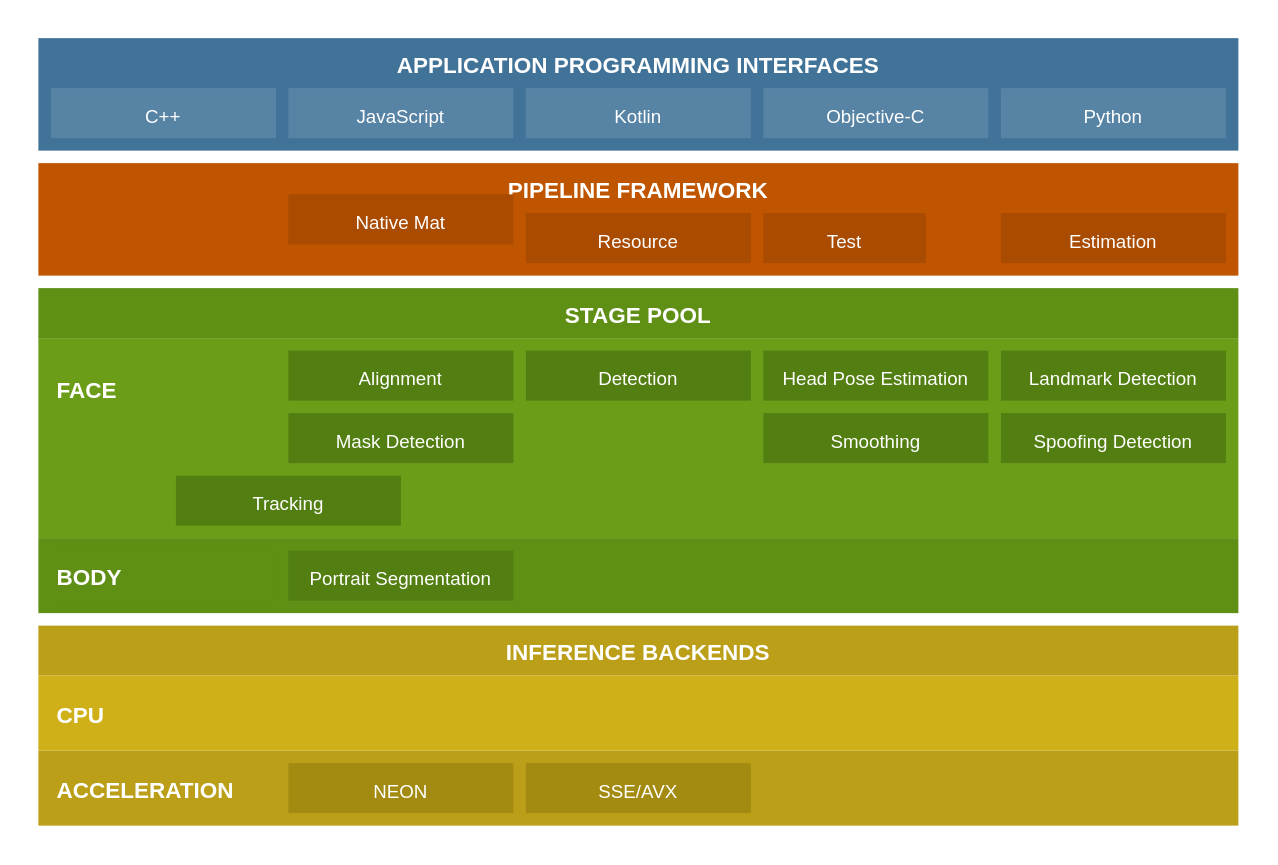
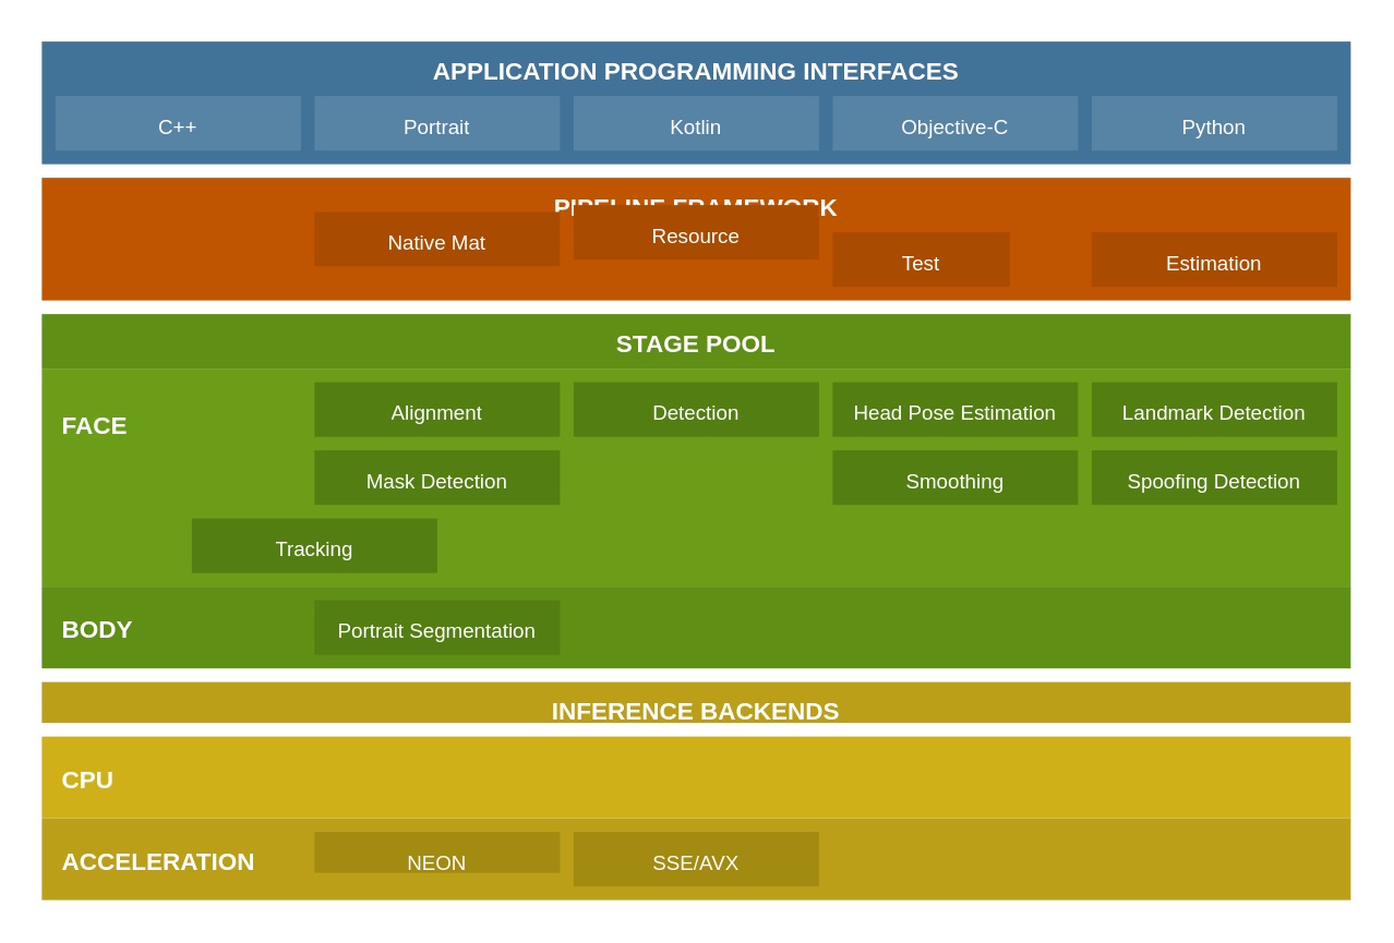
  <mxCell id="0" />
  <mxCell id="1" parent="0" />
  <mxCell id="2" value="&lt;h1&gt;&lt;font style=&quot;font-size: 18px&quot;&gt;APPLICATION PROGRAMMING INTERFACES&lt;/font&gt;&lt;/h1&gt;" style="text;html=1;spacing=5;spacingTop=-20;whiteSpace=wrap;overflow=hidden;rounded=0;align=center;fontColor=#FFFFFF;fillColor=#FFFFFF;" parent="1" vertex="1"><mxGeometry x="20" y="20" width="980" height="650" as="geometry" /></mxCell>
  <mxCell id="3" value="&lt;h1&gt;&lt;br&gt;&lt;/h1&gt;" style="text;html=1;spacing=5;spacingTop=-20;whiteSpace=wrap;overflow=hidden;rounded=0;align=left;fontColor=#FFFFFF;fillColor=#6c9d18;" parent="1" vertex="1"><mxGeometry x="30" y="270" width="960" height="160" as="geometry" /></mxCell>
  <mxCell id="4" value="&lt;h1&gt;&lt;font style=&quot;font-size: 18px&quot;&gt;APPLICATION PROGRAMMING INTERFACES&lt;/font&gt;&lt;/h1&gt;" style="text;html=1;spacing=5;spacingTop=-20;whiteSpace=wrap;overflow=hidden;rounded=0;align=center;fontColor=#FFFFFF;fillColor=#417399;" parent="1" vertex="1"><mxGeometry x="30" y="30" width="960" height="90" as="geometry" /></mxCell>
  <mxCell id="5" value="&lt;h1&gt;&lt;font style=&quot;font-weight: normal ; font-size: 15px&quot;&gt;C++&lt;/font&gt;&lt;/h1&gt;" style="text;html=1;spacing=5;spacingTop=-20;whiteSpace=wrap;overflow=hidden;rounded=0;align=center;fillColor=#5783a5;fontColor=#FFFFFF;" parent="1" vertex="1"><mxGeometry x="40" y="70" width="180" height="40" as="geometry" /></mxCell>
  <mxCell id="6" value="&lt;h1&gt;&lt;font style=&quot;font-weight: normal ; font-size: 15px&quot;&gt;Python&lt;/font&gt;&lt;/h1&gt;" style="text;html=1;spacing=5;spacingTop=-20;whiteSpace=wrap;overflow=hidden;rounded=0;align=center;fillColor=#5783a5;fontColor=#FFFFFF;" parent="1" vertex="1"><mxGeometry x="800" y="70" width="180" height="40" as="geometry" /></mxCell>
- <mxCell id="7" value="&lt;h1&gt;&lt;font style=&quot;font-weight: normal ; font-size: 15px&quot;&gt;JavaScript&lt;/font&gt;&lt;/h1&gt;" style="text;html=1;spacing=5;spacingTop=-20;whiteSpace=wrap;overflow=hidden;rounded=0;align=center;fillColor=#5783a5;fontColor=#FFFFFF;" parent="1" vertex="1"><mxGeometry x="230" y="70" width="180" height="40" as="geometry" /></mxCell>
+ <mxCell id="7" value="&lt;h1&gt;&lt;font style=&quot;font-weight: normal ; font-size: 15px&quot;&gt;Portrait&lt;/font&gt;&lt;/h1&gt;" style="text;html=1;spacing=5;spacingTop=-20;whiteSpace=wrap;overflow=hidden;rounded=0;align=center;fillColor=#5783a5;fontColor=#FFFFFF;" parent="1" vertex="1"><mxGeometry x="230" y="70" width="180" height="40" as="geometry" /></mxCell>
  <mxCell id="8" value="&lt;h1&gt;&lt;span style=&quot;font-weight: 400&quot;&gt;&lt;font style=&quot;font-size: 15px&quot;&gt;Kotlin&lt;/font&gt;&lt;/span&gt;&lt;/h1&gt;" style="text;html=1;spacing=5;spacingTop=-20;whiteSpace=wrap;overflow=hidden;rounded=0;align=center;fillColor=#5783a5;fontColor=#FFFFFF;" parent="1" vertex="1"><mxGeometry x="420" y="70" width="180" height="40" as="geometry" /></mxCell>
  <mxCell id="9" value="&lt;h1&gt;&lt;span style=&quot;font-weight: 400&quot;&gt;&lt;font style=&quot;font-size: 15px&quot;&gt;Objective-C&lt;/font&gt;&lt;/span&gt;&lt;/h1&gt;" style="text;html=1;spacing=5;spacingTop=-20;whiteSpace=wrap;overflow=hidden;rounded=0;align=center;fillColor=#5783a5;fontColor=#FFFFFF;" parent="1" vertex="1"><mxGeometry x="610" y="70" width="180" height="40" as="geometry" /></mxCell>
  <mxCell id="10" value="&lt;h1&gt;&lt;font style=&quot;font-size: 18px&quot;&gt;STAGE POOL&lt;/font&gt;&lt;/h1&gt;" style="text;html=1;spacing=5;spacingTop=-20;whiteSpace=wrap;overflow=hidden;rounded=0;align=center;fillColor=#5f8f14;fontColor=#FFFFFF;" parent="1" vertex="1"><mxGeometry x="30" y="230" width="960" height="40" as="geometry" /></mxCell>
  <mxCell id="11" value="&lt;h1&gt;&lt;font style=&quot;font-weight: normal ; font-size: 15px&quot;&gt;Alignment&lt;/font&gt;&lt;/h1&gt;" style="text;html=1;spacing=5;spacingTop=-20;whiteSpace=wrap;overflow=hidden;rounded=0;align=center;fontColor=#FFFFFF;fillColor=#527e12;" parent="1" vertex="1"><mxGeometry x="230" y="280" width="180" height="40" as="geometry" /></mxCell>
  <mxCell id="12" value="&lt;h1&gt;&lt;span style=&quot;font-size: 15px ; font-weight: 400&quot;&gt;Detection&lt;/span&gt;&lt;/h1&gt;" style="text;html=1;spacing=5;spacingTop=-20;whiteSpace=wrap;overflow=hidden;rounded=0;align=center;fontColor=#FFFFFF;fillColor=#527e12;" parent="1" vertex="1"><mxGeometry x="420" y="280" width="180" height="40" as="geometry" /></mxCell>
  <mxCell id="13" value="&lt;h1&gt;&lt;font style=&quot;font-weight: normal ; font-size: 15px&quot;&gt;Head Pose Estimation&lt;/font&gt;&lt;/h1&gt;" style="text;html=1;spacing=5;spacingTop=-20;whiteSpace=wrap;overflow=hidden;rounded=0;align=center;fontColor=#FFFFFF;fillColor=#527e12;" parent="1" vertex="1"><mxGeometry x="610" y="280" width="180" height="40" as="geometry" /></mxCell>
  <mxCell id="14" value="&lt;h1&gt;&lt;span style=&quot;font-weight: 400&quot;&gt;&lt;font style=&quot;font-size: 15px&quot;&gt;Landmark Detection&lt;/font&gt;&lt;/span&gt;&lt;/h1&gt;" style="text;html=1;spacing=5;spacingTop=-20;whiteSpace=wrap;overflow=hidden;rounded=0;align=center;fontColor=#FFFFFF;fillColor=#527e12;" parent="1" vertex="1"><mxGeometry x="800" y="280" width="180" height="40" as="geometry" /></mxCell>
  <mxCell id="15" value="&lt;h1&gt;&lt;span style=&quot;font-weight: 400&quot;&gt;&lt;font style=&quot;font-size: 15px&quot;&gt;Mask Detection&lt;/font&gt;&lt;/span&gt;&lt;/h1&gt;" style="text;html=1;spacing=5;spacingTop=-20;whiteSpace=wrap;overflow=hidden;rounded=0;align=center;fontColor=#FFFFFF;fillColor=#527e12;" parent="1" vertex="1"><mxGeometry x="230" y="330" width="180" height="40" as="geometry" /></mxCell>
  <mxCell id="16" value="&lt;h1&gt;&lt;span style=&quot;font-size: 15px ; font-weight: 400&quot;&gt;Smoothing&lt;/span&gt;&lt;/h1&gt;" style="text;html=1;spacing=5;spacingTop=-20;whiteSpace=wrap;overflow=hidden;rounded=0;align=center;fontColor=#FFFFFF;fillColor=#527e12;" parent="1" vertex="1"><mxGeometry x="610" y="330" width="180" height="40" as="geometry" /></mxCell>
  <mxCell id="17" value="&lt;h1&gt;&lt;font style=&quot;font-weight: normal ; font-size: 15px&quot;&gt;Tracking&lt;/font&gt;&lt;/h1&gt;" style="text;html=1;spacing=5;spacingTop=-20;whiteSpace=wrap;overflow=hidden;rounded=0;align=center;fontColor=#FFFFFF;fillColor=#527e12;" parent="1" vertex="1"><mxGeometry x="140" y="380" width="180" height="40" as="geometry" /></mxCell>
  <mxCell id="18" value="&lt;h1&gt;&lt;span style=&quot;font-size: 15px ; font-weight: 400&quot;&gt;Spoofing Detection&lt;/span&gt;&lt;/h1&gt;" style="text;html=1;spacing=5;spacingTop=-20;whiteSpace=wrap;overflow=hidden;rounded=0;align=center;fontColor=#FFFFFF;fillColor=#527e12;" parent="1" vertex="1"><mxGeometry x="800" y="330" width="180" height="40" as="geometry" /></mxCell>
  <mxCell id="19" value="&lt;h1&gt;&lt;br&gt;&lt;/h1&gt;" style="text;html=1;spacing=5;spacingTop=-20;whiteSpace=wrap;overflow=hidden;rounded=0;align=left;fontColor=#FFFFFF;fillColor=#5F8F14;" parent="1" vertex="1"><mxGeometry x="30" y="430" width="960" height="60" as="geometry" /></mxCell>
  <mxCell id="20" value="&lt;h1&gt;&lt;font style=&quot;font-weight: normal ; font-size: 15px&quot;&gt;Portrait Segmentation&lt;/font&gt;&lt;/h1&gt;" style="text;html=1;spacing=5;spacingTop=-20;whiteSpace=wrap;overflow=hidden;rounded=0;align=center;fontColor=#FFFFFF;fillColor=#527e12;" parent="1" vertex="1"><mxGeometry x="230" y="440" width="180" height="40" as="geometry" /></mxCell>
  <mxCell id="21" value="&lt;h1&gt;&lt;font style=&quot;font-size: 18px&quot;&gt;PIPELINE FRAMEWORK&lt;/font&gt;&lt;/h1&gt;" style="text;html=1;spacing=5;spacingTop=-20;whiteSpace=wrap;overflow=hidden;rounded=0;align=center;fillColor=#c05500;fontColor=#FFFFFF;" parent="1" vertex="1"><mxGeometry x="30" y="130" width="960" height="90" as="geometry" /></mxCell>
  <mxCell id="22" value="&lt;h1&gt;&lt;font style=&quot;font-weight: normal ; font-size: 15px&quot;&gt;Estimation&lt;/font&gt;&lt;/h1&gt;" style="text;html=1;spacing=5;spacingTop=-20;whiteSpace=wrap;overflow=hidden;rounded=0;align=center;fillColor=#a94b00;fontColor=#FFFFFF;" parent="1" vertex="1"><mxGeometry x="800" y="170" width="180" height="40" as="geometry" /></mxCell>
  <mxCell id="23" value="&lt;h1&gt;&lt;font style=&quot;font-weight: normal ; font-size: 15px&quot;&gt;Native Mat&lt;/font&gt;&lt;/h1&gt;" style="text;html=1;spacing=5;spacingTop=-20;whiteSpace=wrap;overflow=hidden;rounded=0;align=center;fillColor=#a94b00;fontColor=#FFFFFF;" parent="1" vertex="1"><mxGeometry x="230" y="155" width="180" height="40" as="geometry" /></mxCell>
- <mxCell id="24" value="&lt;h1&gt;&lt;span style=&quot;font-weight: 400&quot;&gt;&lt;font style=&quot;font-size: 15px&quot;&gt;Resource&lt;/font&gt;&lt;/span&gt;&lt;/h1&gt;" style="text;html=1;spacing=5;spacingTop=-20;whiteSpace=wrap;overflow=hidden;rounded=0;align=center;fillColor=#a94b00;fontColor=#FFFFFF;" parent="1" vertex="1"><mxGeometry x="420" y="170" width="180" height="40" as="geometry" /></mxCell>
+ <mxCell id="24" value="&lt;h1&gt;&lt;span style=&quot;font-weight: 400&quot;&gt;&lt;font style=&quot;font-size: 15px&quot;&gt;Resource&lt;/font&gt;&lt;/span&gt;&lt;/h1&gt;" style="text;html=1;spacing=5;spacingTop=-20;whiteSpace=wrap;overflow=hidden;rounded=0;align=center;fillColor=#a94b00;fontColor=#FFFFFF;" parent="1" vertex="1"><mxGeometry x="420" y="150" width="180" height="40" as="geometry" /></mxCell>
  <mxCell id="25" value="&lt;h1&gt;&lt;span style=&quot;font-weight: 400&quot;&gt;&lt;font style=&quot;font-size: 15px&quot;&gt;Test&lt;/font&gt;&lt;/span&gt;&lt;/h1&gt;" style="text;html=1;spacing=5;spacingTop=-20;whiteSpace=wrap;overflow=hidden;rounded=0;align=center;fillColor=#a94b00;fontColor=#FFFFFF;" parent="1" vertex="1"><mxGeometry x="610" y="170" width="130" height="40" as="geometry" /></mxCell>
- <mxCell id="26" value="&lt;h1&gt;&lt;font style=&quot;font-size: 18px&quot;&gt;INFERENCE BACKENDS&lt;/font&gt;&lt;/h1&gt;" style="text;html=1;spacing=5;spacingTop=-20;whiteSpace=wrap;overflow=hidden;rounded=0;align=center;fillColor=#bb9f19;fontColor=#FFFFFF;" parent="1" vertex="1"><mxGeometry x="30" y="500" width="960" height="40" as="geometry" /></mxCell>
+ <mxCell id="26" value="&lt;h1&gt;&lt;font style=&quot;font-size: 18px&quot;&gt;INFERENCE BACKENDS&lt;/font&gt;&lt;/h1&gt;" style="text;html=1;spacing=5;spacingTop=-20;whiteSpace=wrap;overflow=hidden;rounded=0;align=center;fillColor=#bb9f19;fontColor=#FFFFFF;" parent="1" vertex="1"><mxGeometry x="30" y="500" width="960" height="30" as="geometry" /></mxCell>
  <mxCell id="27" value="&lt;h1&gt;&lt;br&gt;&lt;/h1&gt;" style="text;html=1;spacing=5;spacingTop=-20;whiteSpace=wrap;overflow=hidden;rounded=0;align=left;fontColor=#FFFFFF;fillColor=#d0b019;" parent="1" vertex="1"><mxGeometry x="30" y="540" width="960" height="60" as="geometry" /></mxCell>
  <mxCell id="28" value="&lt;h1&gt;&lt;font style=&quot;font-size: 18px&quot;&gt;FACE&lt;/font&gt;&lt;/h1&gt;" style="text;html=1;spacing=5;spacingTop=-20;whiteSpace=wrap;overflow=hidden;rounded=0;align=left;fontColor=#FFFFFF;fillColor=#6c9d18;" parent="1" vertex="1"><mxGeometry x="40" y="290" width="180" height="40" as="geometry" /></mxCell>
  <mxCell id="29" value="&lt;h1&gt;&lt;font style=&quot;font-size: 18px&quot;&gt;BODY&lt;/font&gt;&lt;/h1&gt;" style="text;html=1;spacing=5;spacingTop=-20;whiteSpace=wrap;overflow=hidden;rounded=0;align=left;fontColor=#FFFFFF;fillColor=#5F8F14;" parent="1" vertex="1"><mxGeometry x="40" y="440" width="180" height="40" as="geometry" /></mxCell>
  <mxCell id="30" value="&lt;h1&gt;&lt;font style=&quot;font-size: 18px&quot;&gt;CPU&lt;/font&gt;&lt;/h1&gt;" style="text;html=1;spacing=5;spacingTop=-20;whiteSpace=wrap;overflow=hidden;rounded=0;align=left;fontColor=#FFFFFF;fillColor=#d0b019;" parent="1" vertex="1"><mxGeometry x="40" y="550" width="180" height="40" as="geometry" /></mxCell>
  <mxCell id="31" value="&lt;h1&gt;&lt;br&gt;&lt;/h1&gt;" style="text;html=1;spacing=5;spacingTop=-20;whiteSpace=wrap;overflow=hidden;rounded=0;align=left;fontColor=#FFFFFF;fillColor=#BB9F19;" parent="1" vertex="1"><mxGeometry x="30" y="600" width="960" height="60" as="geometry" /></mxCell>
  <mxCell id="32" value="&lt;h1&gt;&lt;font style=&quot;font-size: 18px&quot;&gt;ACCELERATION&lt;/font&gt;&lt;/h1&gt;" style="text;html=1;spacing=5;spacingTop=-20;whiteSpace=wrap;overflow=hidden;rounded=0;align=left;fontColor=#FFFFFF;fillColor=#BB9F19;" parent="1" vertex="1"><mxGeometry x="40" y="610" width="180" height="40" as="geometry" /></mxCell>
- <mxCell id="33" value="&lt;h1&gt;&lt;span style=&quot;font-size: 15px ; font-weight: 400&quot;&gt;NEON&lt;/span&gt;&lt;/h1&gt;" style="text;html=1;spacing=5;spacingTop=-20;whiteSpace=wrap;overflow=hidden;rounded=0;align=center;fillColor=#a28b10;fontColor=#FFFFFF;gradientDirection=east;glass=0;shadow=0;" parent="1" vertex="1"><mxGeometry x="230" y="610" width="180" height="40" as="geometry" /></mxCell>
+ <mxCell id="33" value="&lt;h1&gt;&lt;span style=&quot;font-size: 15px ; font-weight: 400&quot;&gt;NEON&lt;/span&gt;&lt;/h1&gt;" style="text;html=1;spacing=5;spacingTop=-20;whiteSpace=wrap;overflow=hidden;rounded=0;align=center;fillColor=#a28b10;fontColor=#FFFFFF;gradientDirection=east;glass=0;shadow=0;" parent="1" vertex="1"><mxGeometry x="230" y="610" width="180" height="30" as="geometry" /></mxCell>
  <mxCell id="34" value="&lt;h1&gt;&lt;span style=&quot;font-size: 15px ; font-weight: 400&quot;&gt;SSE/AVX&lt;/span&gt;&lt;/h1&gt;" style="text;html=1;spacing=5;spacingTop=-20;whiteSpace=wrap;overflow=hidden;rounded=0;align=center;fillColor=#a28b10;fontColor=#FFFFFF;gradientDirection=east;glass=0;shadow=0;" parent="1" vertex="1"><mxGeometry x="420" y="610" width="180" height="40" as="geometry" /></mxCell>
